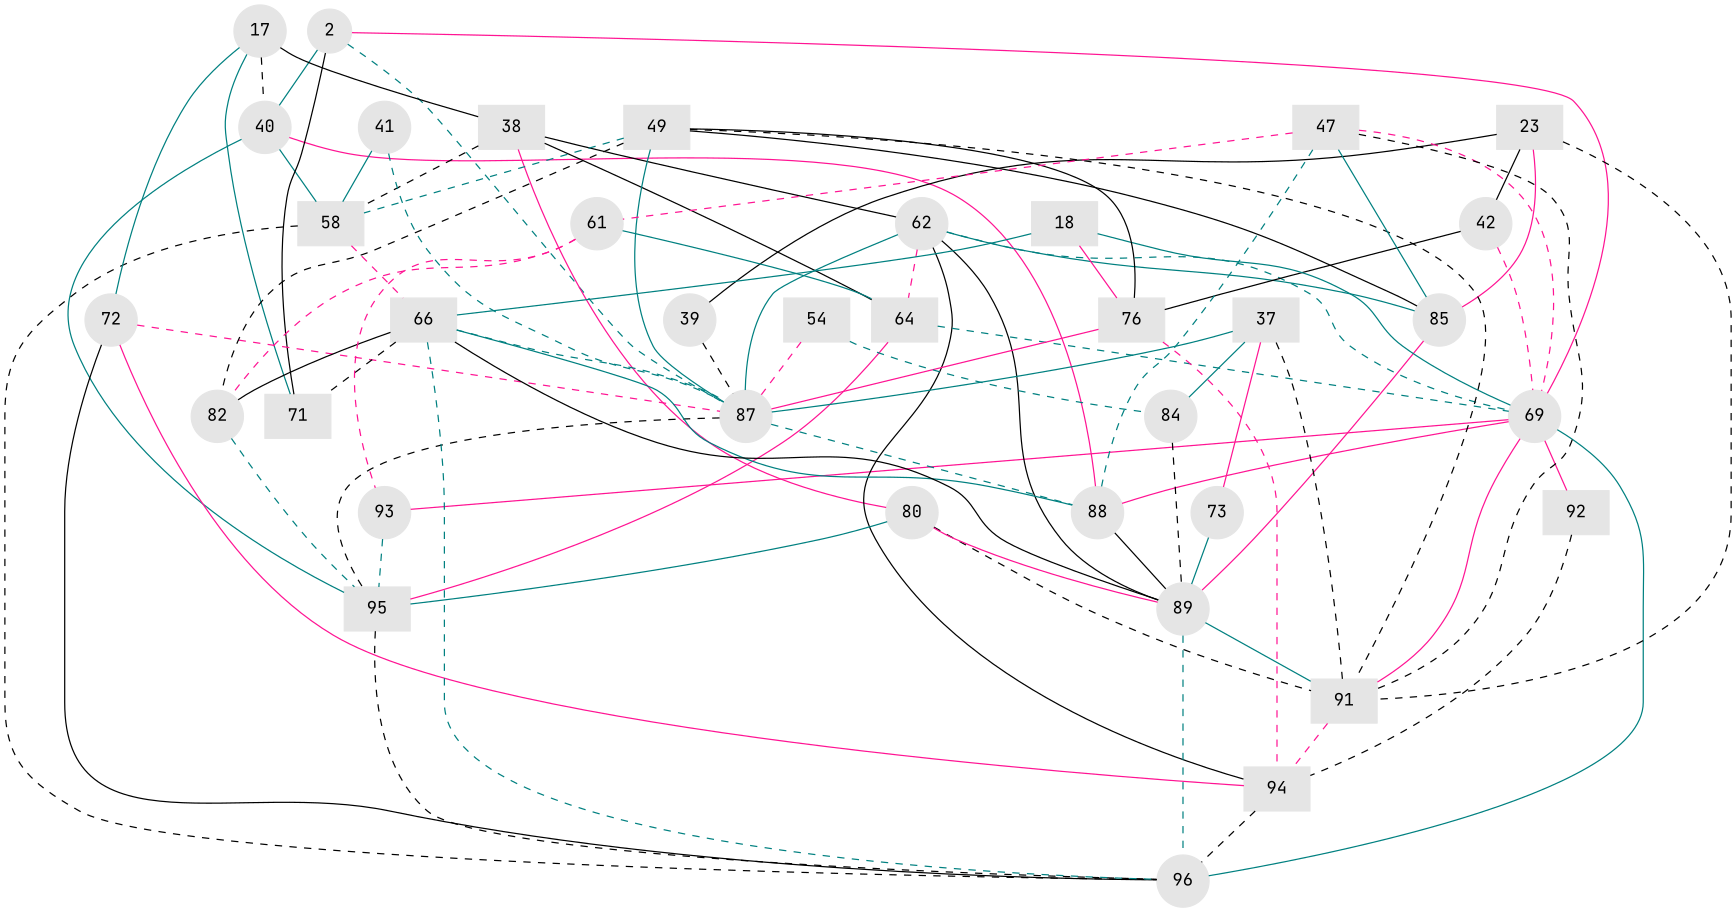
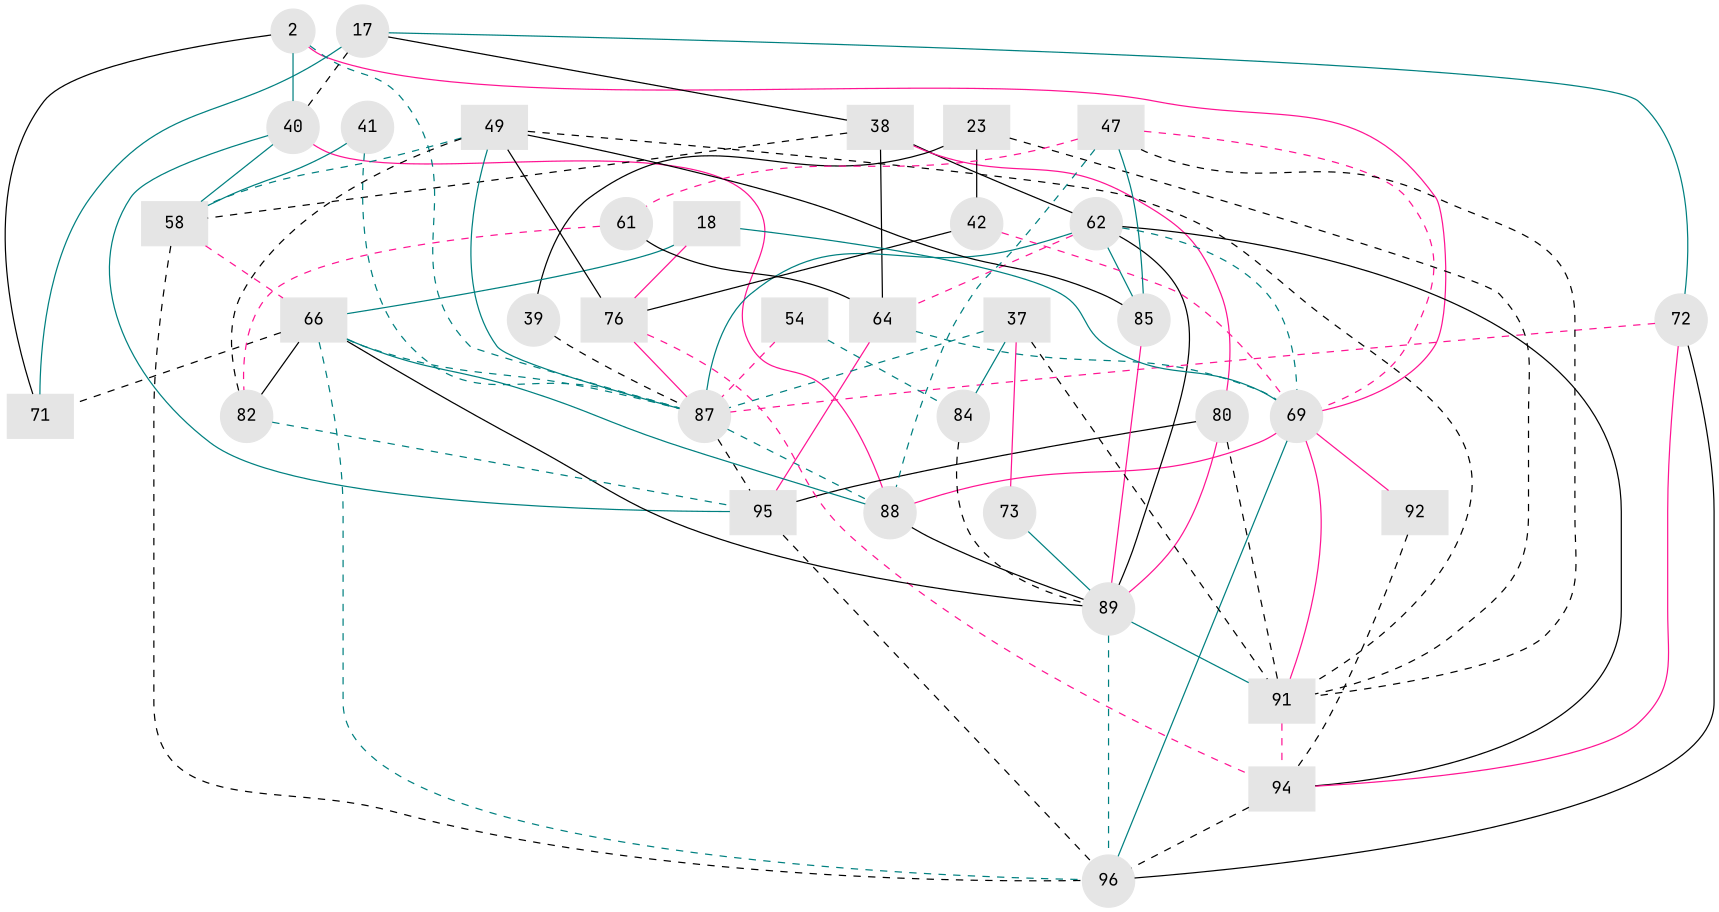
  graph {
    fontname="JetBrains Mono"
    node [color=gray90 fontname="JetBrains Mono" shape=circle style=filled]
    edge [color=teal fontname="JetBrains Mono" style=solid]
    40 [super="+32"]
    58 [shape=box super="+25"]
    88 [super="+50+79+83"]
    95 [shape=box super="+6+29"]
    2
    69 [super="+15+68+63"]
    71 [shape=box super="+16"]
    87 [super="+47+77"]
    91 [shape=box super="+7+45"]
    92 [shape=box]
    96 [super="+78+65+90"]
-   93
    38 [shape=box super="+22"]
    62 [super="+53"]
    64 [shape=box super="+30"]
    80 [super="+3+27"]
    17
    72 [super="+20"]
    94 [shape=box super="+86"]
    23 [shape=box super="+12"]
    39
    42
    85 [super="+1"]
    76 [shape=box super="+56"]
    89 [super="+81+75"]
    37 [shape=box]
    73
    84 [super="+19"]
    66 [shape=box super="+33"]
    41
    n31 [label=18 shape=box super="+46"]
    82 [super="+70"]
    49 [shape=box]
    54 [shape=box super="+24"]
    n35 [label=47 shape=box super="+18"]
    61 [super="+13"]
    40 -- 58
    40 -- 88 [color=deeppink]
    40 -- 95
    58 -- 96 [color=black style=dashed]
    58 -- 66 [color=deeppink style=dashed]
    88 -- 89 [color=black]
    95 -- 96 [color=black style=dashed weight=2]
    2 -- 40 [weight=2]
    2 -- 69 [color=deeppink]
    2 -- 71 [color=black]
    2 -- 87 [style=dashed]
    69 -- 88 [color=deeppink weight=3]
    69 -- 91 [color=deeppink]
    69 -- 92 [color=deeppink weight=2]
    69 -- 96 [weight=3]
-   69 -- 93 [color=deeppink]
    87 -- 88 [style=dashed]
    87 -- 95 [color=black style=dashed]
    91 -- 94 [color=deeppink style=dashed weight=3]
    92 -- 94 [color=black style=dashed]
-   93 -- 95 [style=dashed]
    38 -- 58 [color=black style=dashed]
    38 -- 62 [color=black]
    38 -- 64 [color=black]
    38 -- 80 [color=deeppink weight=2]
    62 -- 69 [style=dashed weight=2]
    62 -- 87 [weight=3]
    62 -- 64 [color=deeppink style=dashed]
    62 -- 94 [color=black]
    62 -- 85
    62 -- 89 [color=black]
    64 -- 95 [color=deeppink]
    64 -- 69 [style=dashed weight=2]
-   80 -- 95 [weight=2]
+   80 -- 95 [color=black weight=2]
    80 -- 91 [color=black style=dashed]
    80 -- 89 [color=deeppink]
    17 -- 40 [color=black style=dashed weight=2]
    17 -- 71
    17 -- 38 [color=black]
    17 -- 72
    72 -- 87 [color=deeppink style=dashed]
    72 -- 96 [color=black]
    72 -- 94 [color=deeppink]
    94 -- 96 [color=black style=dashed]
    23 -- 91 [color=black style=dashed weight=2]
    23 -- 39 [color=black]
    23 -- 42 [color=black weight=2]
-   23 -- 85 [color=deeppink]
    39 -- 87 [color=black style=dashed weight=2]
    42 -- 69 [color=deeppink style=dashed weight=3]
    42 -- 76 [color=black]
    85 -- 89 [color=deeppink]
    76 -- 87 [color=deeppink]
    76 -- 94 [color=deeppink style=dashed weight=2]
    89 -- 91 [weight=4]
    89 -- 96 [style=dashed weight=2]
-   37 -- 87 [weight=2]
+   37 -- 87 [style=dashed weight=2]
    37 -- 91 [color=black style=dashed]
    37 -- 73 [color=deeppink]
    37 -- 84
    73 -- 89
    84 -- 89 [color=black style=dashed]
    66 -- 88
    66 -- 71 [color=black style=dashed]
    66 -- 87 [style=dashed weight=2]
    66 -- 96 [style=dashed]
    66 -- 89 [color=black]
    66 -- 82 [color=black]
    41 -- 58
    41 -- 87 [style=dashed]
    n31 -- 69
    n31 -- 76 [color=deeppink weight=2]
    n31 -- 66 [weight=2]
    82 -- 95 [style=dashed]
    49 -- 58 [style=dashed]
    49 -- 87 [weight=2]
    49 -- 91 [color=black style=dashed]
    49 -- 85 [color=black]
    49 -- 76 [color=black]
    49 -- 82 [color=black style=dashed weight=2]
    54 -- 87 [color=deeppink style=dashed weight=2]
    54 -- 84 [style=dashed weight=2]
    n35 -- 88 [style=dashed]
    n35 -- 69 [color=deeppink style=dashed]
    n35 -- 91 [color=black style=dashed]
    n35 -- 85
    n35 -- 61 [color=deeppink style=dashed weight=2]
-   61 -- 93 [color=deeppink style=dashed]
-   61 -- 64
+   61 -- 64 [color=black]
    61 -- 82 [color=deeppink style=dashed]
  }
